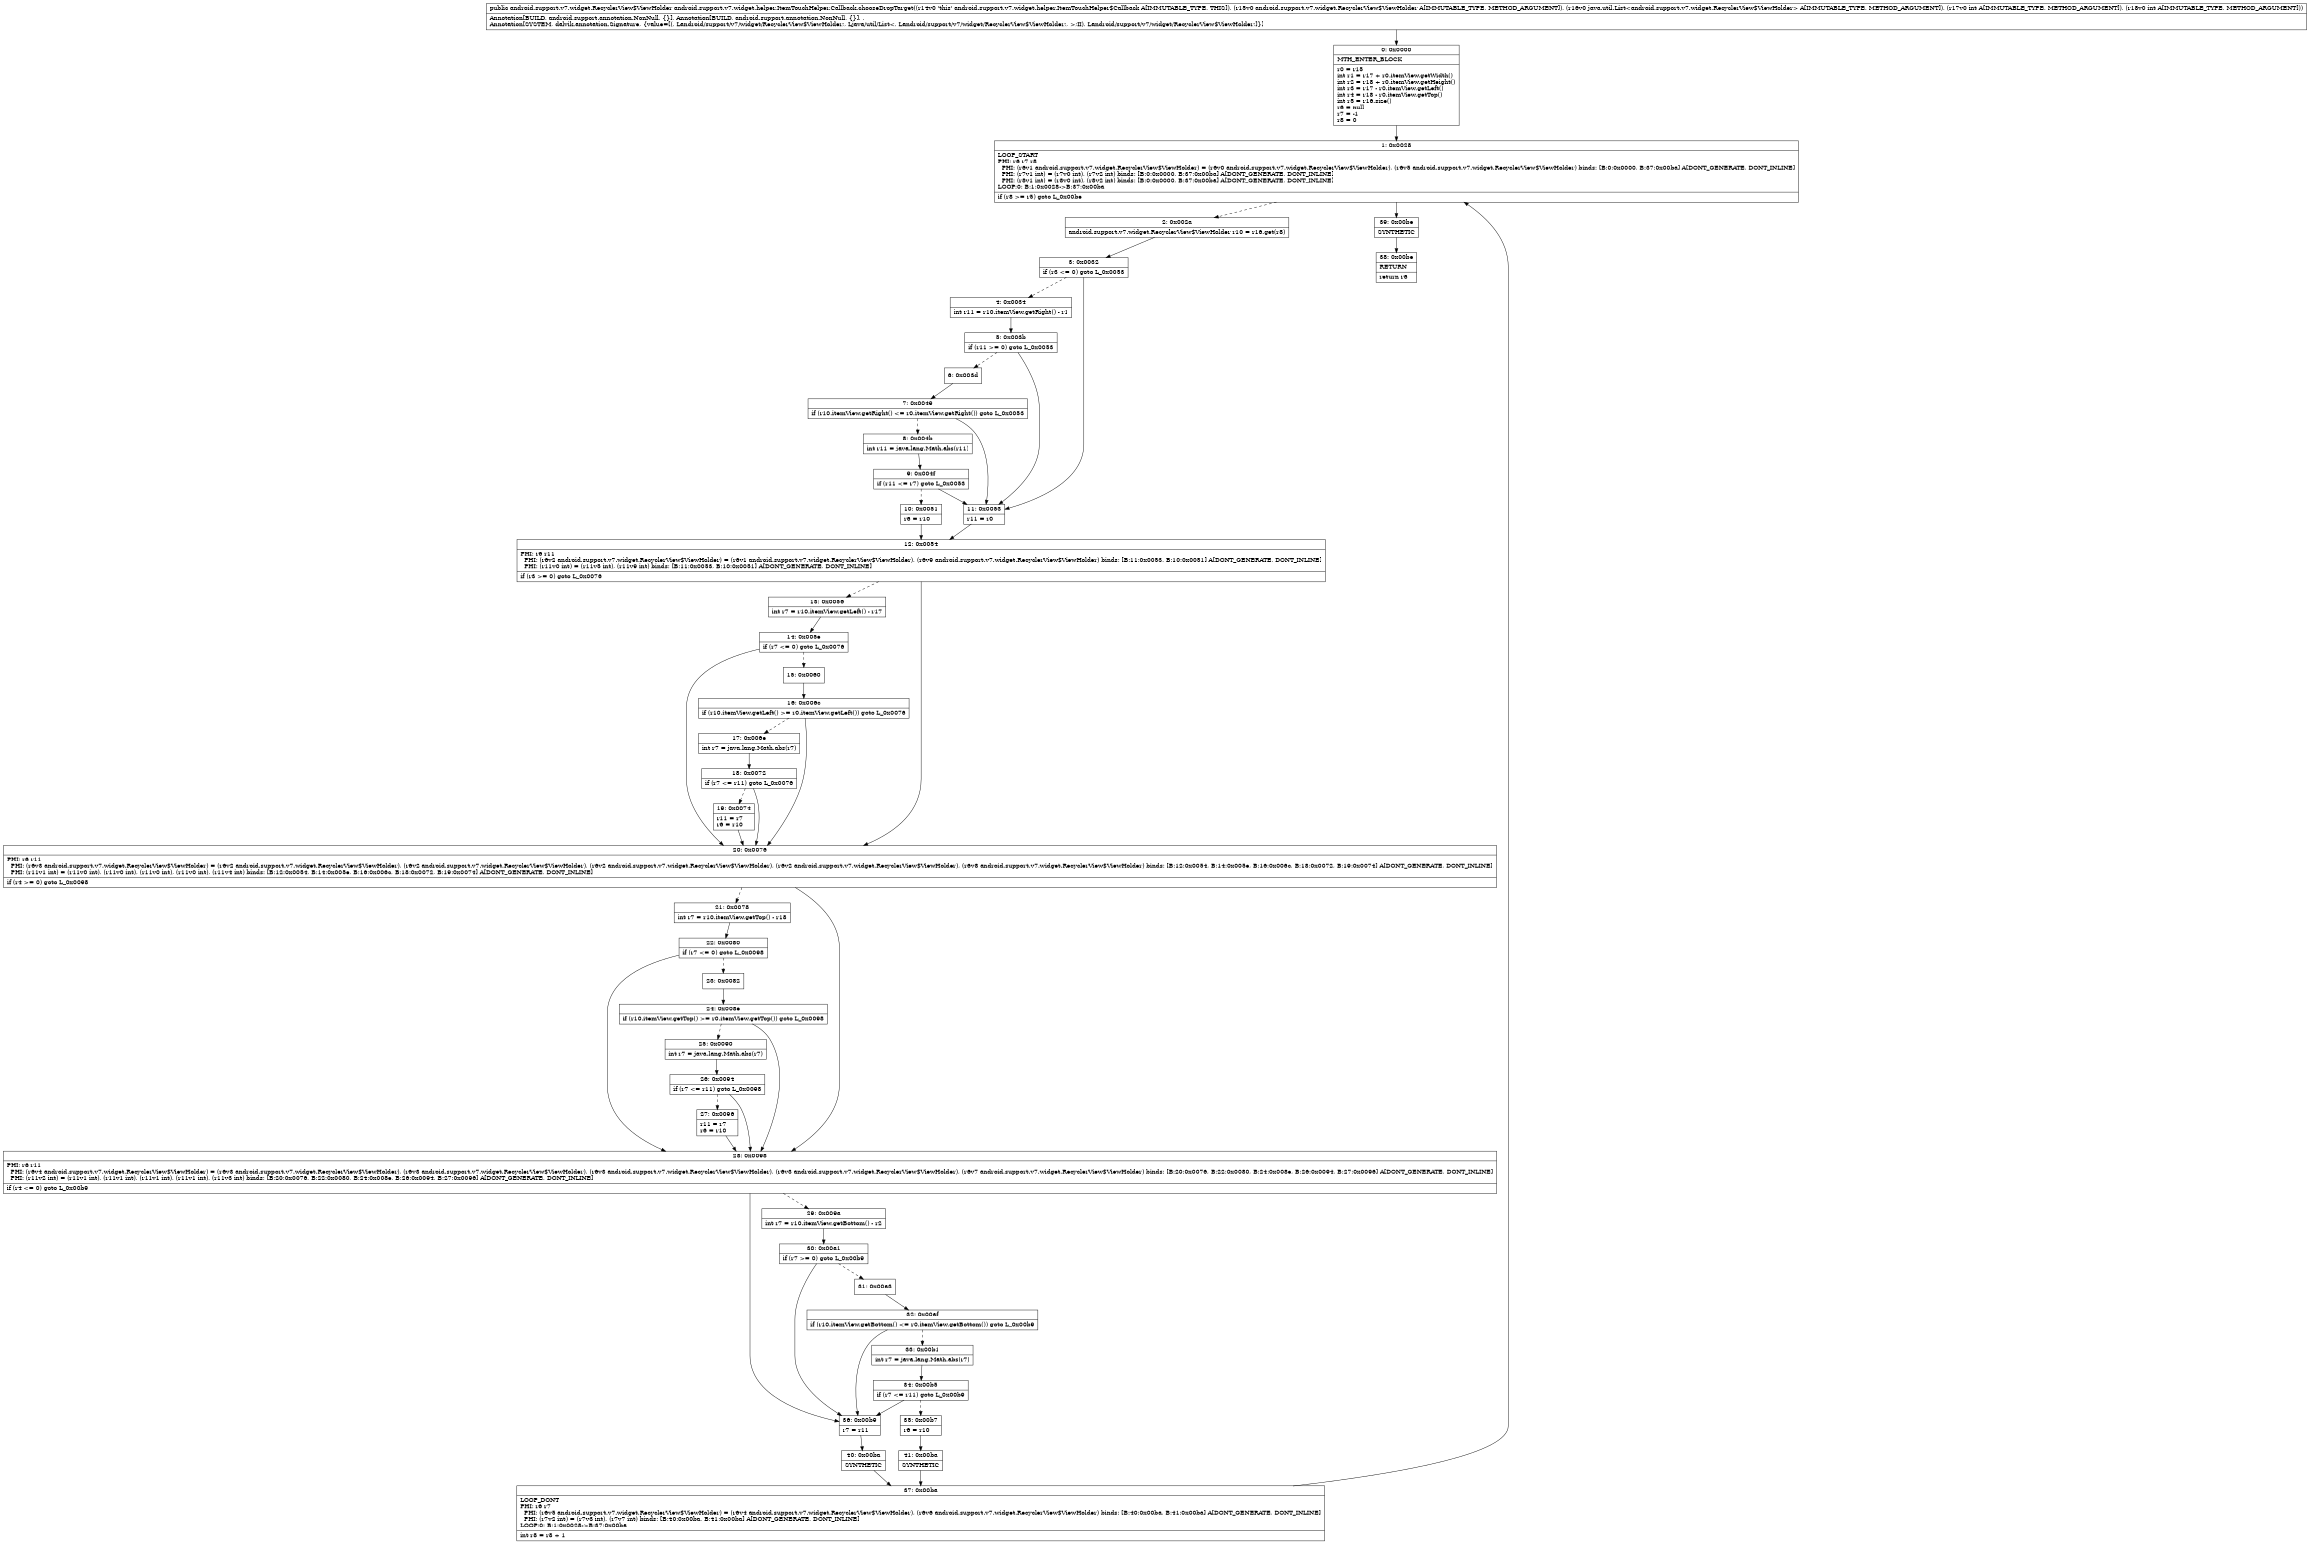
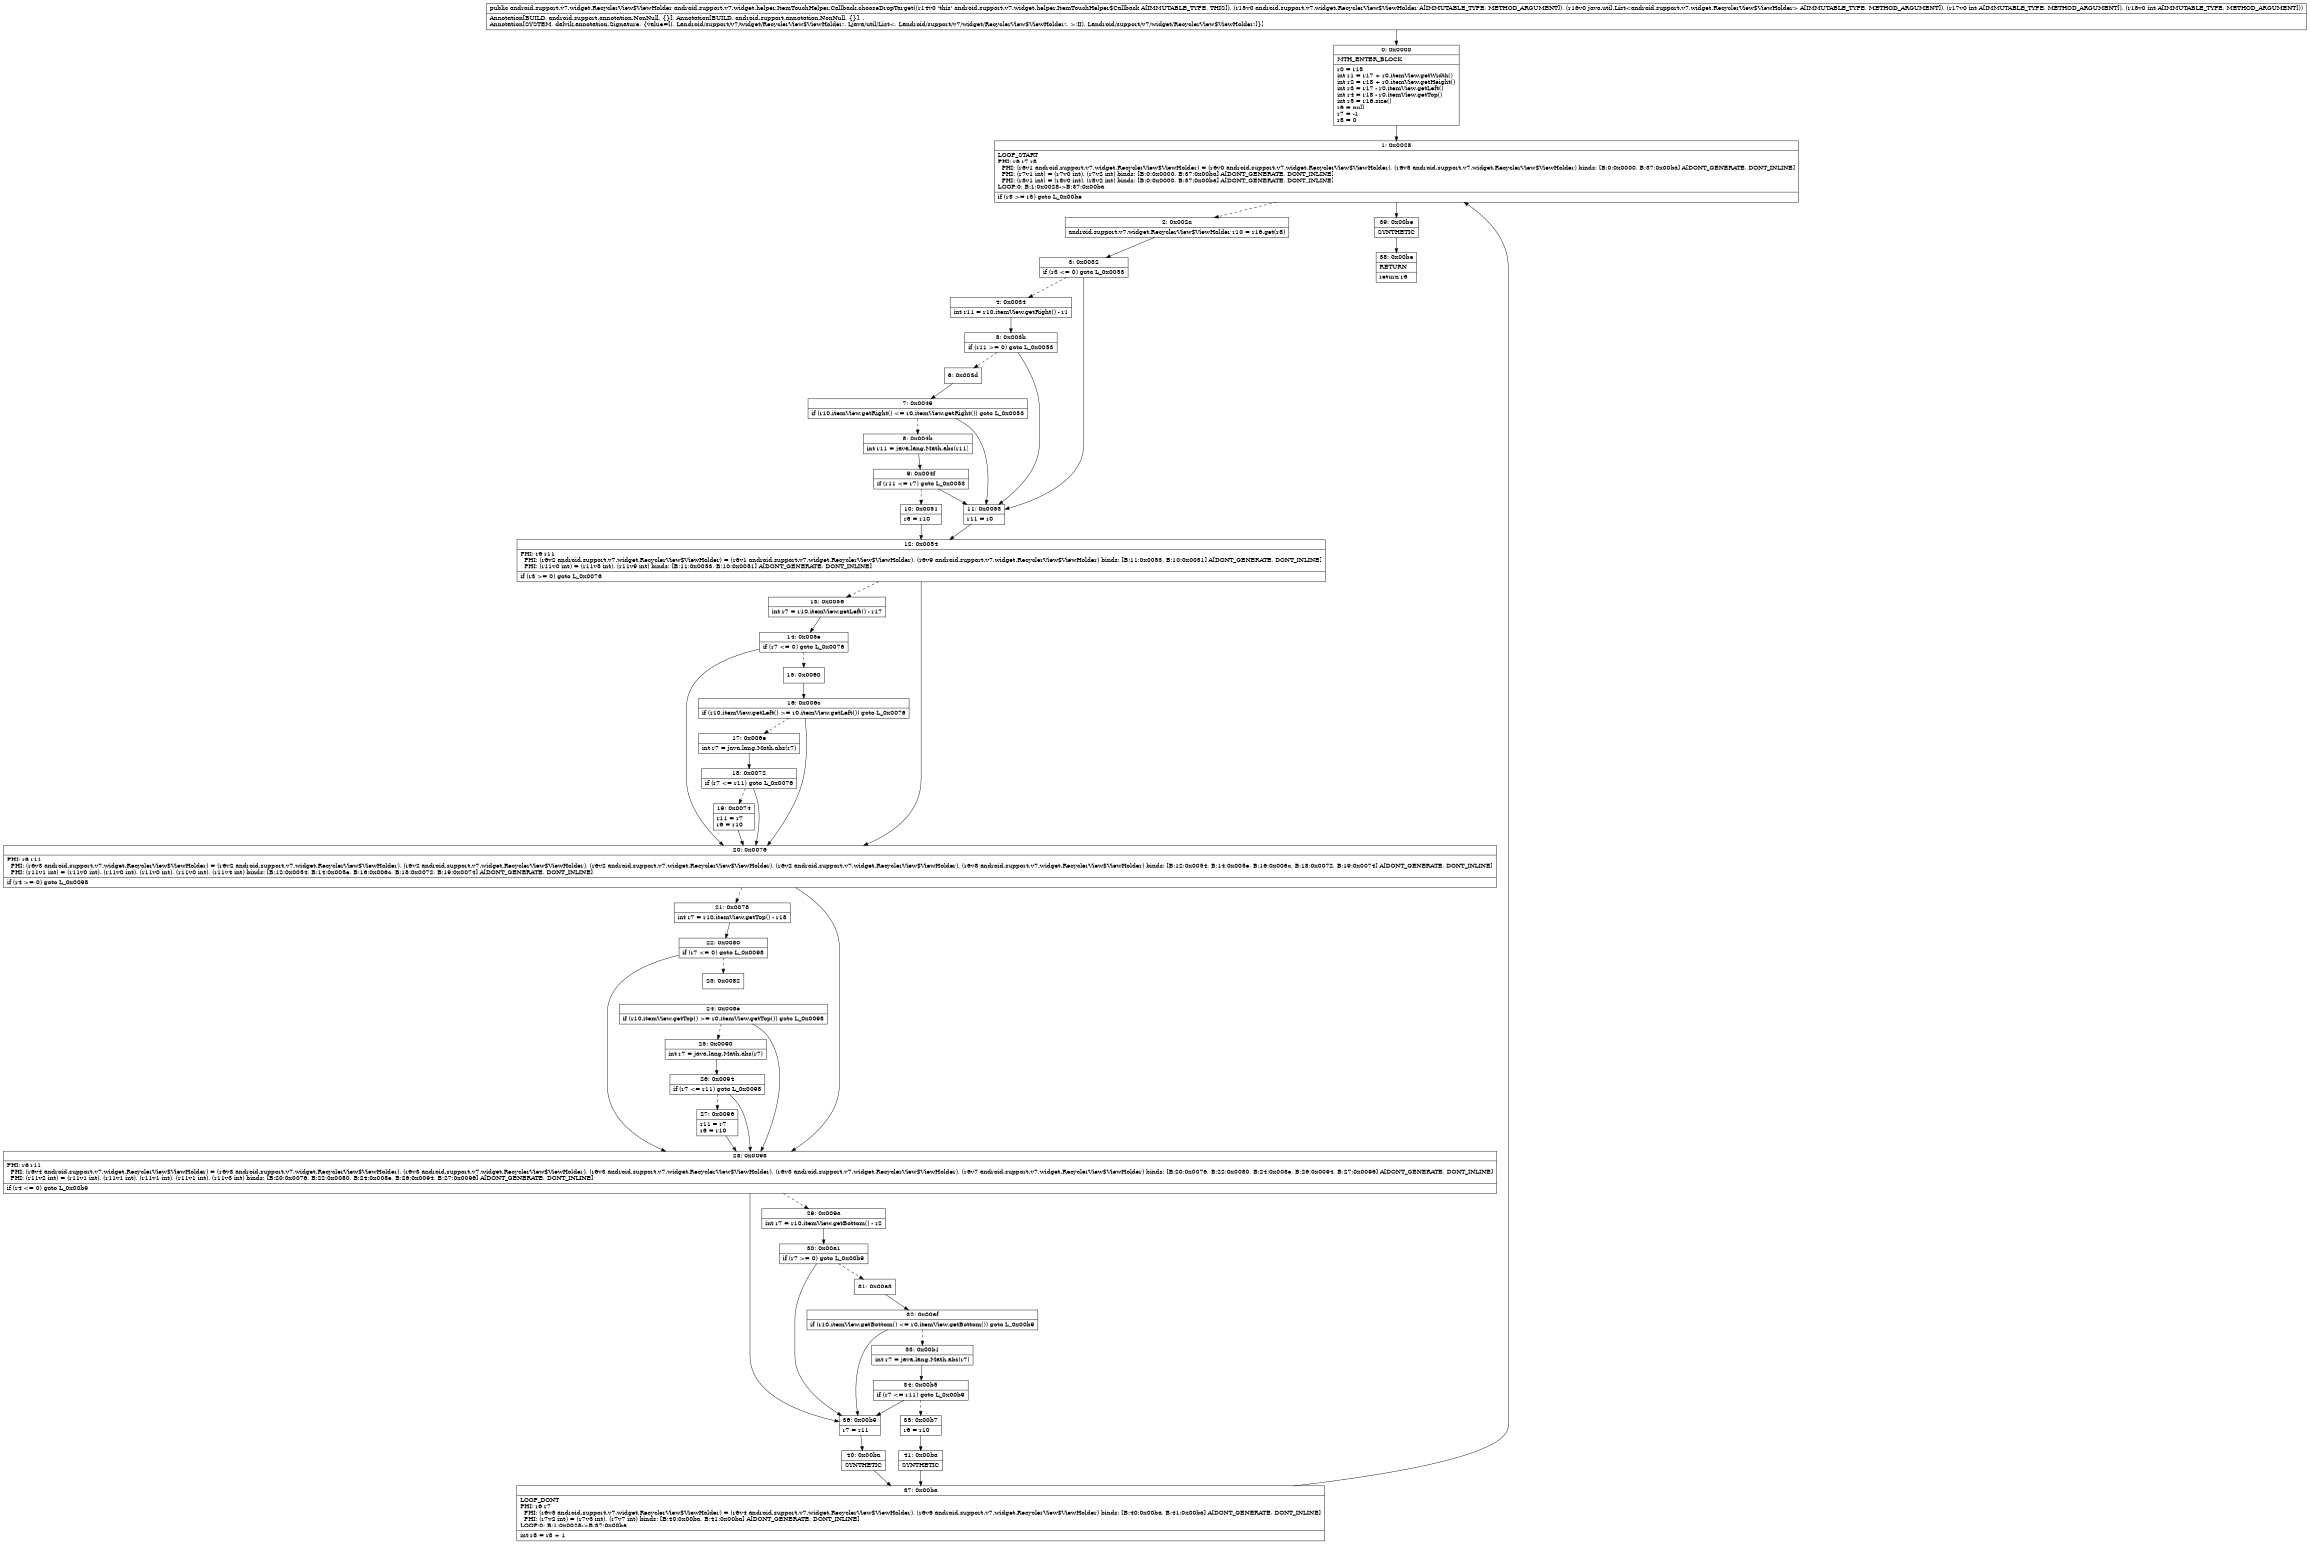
  digraph {
    node [shape=record]
    n1 [label="{0\:\ 0x0000|MTH_ENTER_BLOCK\l|r0 = r15\lint r1 = r17 + r0.itemView.getWidth()\lint r2 = r18 + r0.itemView.getHeight()\lint r3 = r17 \- r0.itemView.getLeft()\lint r4 = r18 \- r0.itemView.getTop()\lint r5 = r16.size()\lr6 = null\lr7 = \-1\lr8 = 0\l}"]
    n2 [label="{1\:\ 0x0028|LOOP_START\lPHI: r6 r7 r8 \l  PHI: (r6v1 android.support.v7.widget.RecyclerView$ViewHolder) = (r6v0 android.support.v7.widget.RecyclerView$ViewHolder), (r6v5 android.support.v7.widget.RecyclerView$ViewHolder) binds: [B:0:0x0000, B:37:0x00ba] A[DONT_GENERATE, DONT_INLINE]\l  PHI: (r7v1 int) = (r7v0 int), (r7v2 int) binds: [B:0:0x0000, B:37:0x00ba] A[DONT_GENERATE, DONT_INLINE]\l  PHI: (r8v1 int) = (r8v0 int), (r8v2 int) binds: [B:0:0x0000, B:37:0x00ba] A[DONT_GENERATE, DONT_INLINE]\lLOOP:0: B:1:0x0028\-\>B:37:0x00ba\l|if (r8 \>= r5) goto L_0x00be\l}"]
    n3 [label="{2\:\ 0x002a|android.support.v7.widget.RecyclerView$ViewHolder r10 = r16.get(r8)\l}"]
    n4 [label="{39\:\ 0x00be|SYNTHETIC\l}"]
    n5 [label="{3\:\ 0x0032|if (r3 \<= 0) goto L_0x0053\l}"]
    n6 [label="{38\:\ 0x00be|RETURN\l|return r6\l}"]
    n7 [label="{4\:\ 0x0034|int r11 = r10.itemView.getRight() \- r1\l}"]
    n8 [label="{11\:\ 0x0053|r11 = r0\l}"]
    n9 [label="{5\:\ 0x003b|if (r11 \>= 0) goto L_0x0053\l}"]
    n10 [label="{12\:\ 0x0054|PHI: r6 r11 \l  PHI: (r6v2 android.support.v7.widget.RecyclerView$ViewHolder) = (r6v1 android.support.v7.widget.RecyclerView$ViewHolder), (r6v9 android.support.v7.widget.RecyclerView$ViewHolder) binds: [B:11:0x0053, B:10:0x0051] A[DONT_GENERATE, DONT_INLINE]\l  PHI: (r11v0 int) = (r11v5 int), (r11v9 int) binds: [B:11:0x0053, B:10:0x0051] A[DONT_GENERATE, DONT_INLINE]\l|if (r3 \>= 0) goto L_0x0076\l}"]
    n11 [label="{6\:\ 0x003d}"]
    n12 [label="{7\:\ 0x0049|if (r10.itemView.getRight() \<= r0.itemView.getRight()) goto L_0x0053\l}"]
    n13 [label="{8\:\ 0x004b|int r11 = java.lang.Math.abs(r11)\l}"]
    n14 [label="{9\:\ 0x004f|if (r11 \<= r7) goto L_0x0053\l}"]
    n15 [label="{10\:\ 0x0051|r6 = r10\l}"]
    n16 [label="{13\:\ 0x0056|int r7 = r10.itemView.getLeft() \- r17\l}"]
    n17 [label="{20\:\ 0x0076|PHI: r6 r11 \l  PHI: (r6v3 android.support.v7.widget.RecyclerView$ViewHolder) = (r6v2 android.support.v7.widget.RecyclerView$ViewHolder), (r6v2 android.support.v7.widget.RecyclerView$ViewHolder), (r6v2 android.support.v7.widget.RecyclerView$ViewHolder), (r6v2 android.support.v7.widget.RecyclerView$ViewHolder), (r6v8 android.support.v7.widget.RecyclerView$ViewHolder) binds: [B:12:0x0054, B:14:0x005e, B:16:0x006c, B:18:0x0072, B:19:0x0074] A[DONT_GENERATE, DONT_INLINE]\l  PHI: (r11v1 int) = (r11v0 int), (r11v0 int), (r11v0 int), (r11v0 int), (r11v4 int) binds: [B:12:0x0054, B:14:0x005e, B:16:0x006c, B:18:0x0072, B:19:0x0074] A[DONT_GENERATE, DONT_INLINE]\l|if (r4 \>= 0) goto L_0x0098\l}"]
    n18 [label="{14\:\ 0x005e|if (r7 \<= 0) goto L_0x0076\l}"]
    n19 [label="{21\:\ 0x0078|int r7 = r10.itemView.getTop() \- r18\l}"]
    n20 [label="{28\:\ 0x0098|PHI: r6 r11 \l  PHI: (r6v4 android.support.v7.widget.RecyclerView$ViewHolder) = (r6v3 android.support.v7.widget.RecyclerView$ViewHolder), (r6v3 android.support.v7.widget.RecyclerView$ViewHolder), (r6v3 android.support.v7.widget.RecyclerView$ViewHolder), (r6v3 android.support.v7.widget.RecyclerView$ViewHolder), (r6v7 android.support.v7.widget.RecyclerView$ViewHolder) binds: [B:20:0x0076, B:22:0x0080, B:24:0x008e, B:26:0x0094, B:27:0x0096] A[DONT_GENERATE, DONT_INLINE]\l  PHI: (r11v2 int) = (r11v1 int), (r11v1 int), (r11v1 int), (r11v1 int), (r11v3 int) binds: [B:20:0x0076, B:22:0x0080, B:24:0x008e, B:26:0x0094, B:27:0x0096] A[DONT_GENERATE, DONT_INLINE]\l|if (r4 \<= 0) goto L_0x00b9\l}"]
    n21 [label="{15\:\ 0x0060}"]
    n22 [label="{16\:\ 0x006c|if (r10.itemView.getLeft() \>= r0.itemView.getLeft()) goto L_0x0076\l}"]
    n23 [label="{17\:\ 0x006e|int r7 = java.lang.Math.abs(r7)\l}"]
    n24 [label="{18\:\ 0x0072|if (r7 \<= r11) goto L_0x0076\l}"]
    n25 [label="{19\:\ 0x0074|r11 = r7\lr6 = r10\l}"]
    n26 [label="{22\:\ 0x0080|if (r7 \<= 0) goto L_0x0098\l}"]
    n27 [label="{29\:\ 0x009a|int r7 = r10.itemView.getBottom() \- r2\l}"]
    n28 [label="{36\:\ 0x00b9|r7 = r11\l}"]
    n29 [label="{23\:\ 0x0082}"]
    n30 [label="{24\:\ 0x008e|if (r10.itemView.getTop() \>= r0.itemView.getTop()) goto L_0x0098\l}"]
    n31 [label="{25\:\ 0x0090|int r7 = java.lang.Math.abs(r7)\l}"]
    n32 [label="{26\:\ 0x0094|if (r7 \<= r11) goto L_0x0098\l}"]
    n33 [label="{27\:\ 0x0096|r11 = r7\lr6 = r10\l}"]
    n34 [label="{30\:\ 0x00a1|if (r7 \>= 0) goto L_0x00b9\l}"]
    n35 [label="{40\:\ 0x00ba|SYNTHETIC\l}"]
    n36 [label="{31\:\ 0x00a3}"]
    n37 [label="{32\:\ 0x00af|if (r10.itemView.getBottom() \<= r0.itemView.getBottom()) goto L_0x00b9\l}"]
    n38 [label="{33\:\ 0x00b1|int r7 = java.lang.Math.abs(r7)\l}"]
    n39 [label="{34\:\ 0x00b5|if (r7 \<= r11) goto L_0x00b9\l}"]
    n40 [label="{35\:\ 0x00b7|r6 = r10\l}"]
    n41 [label="{41\:\ 0x00ba|SYNTHETIC\l}"]
    n42 [label="{37\:\ 0x00ba|LOOP_DONT\lPHI: r6 r7 \l  PHI: (r6v5 android.support.v7.widget.RecyclerView$ViewHolder) = (r6v4 android.support.v7.widget.RecyclerView$ViewHolder), (r6v6 android.support.v7.widget.RecyclerView$ViewHolder) binds: [B:40:0x00ba, B:41:0x00ba] A[DONT_GENERATE, DONT_INLINE]\l  PHI: (r7v2 int) = (r7v3 int), (r7v7 int) binds: [B:40:0x00ba, B:41:0x00ba] A[DONT_GENERATE, DONT_INLINE]\lLOOP:0: B:1:0x0028\-\>B:37:0x00ba\l|int r8 = r8 + 1\l}"]
    n43 [label="{public android.support.v7.widget.RecyclerView$ViewHolder android.support.v7.widget.helper.ItemTouchHelper.Callback.chooseDropTarget((r14v0 'this' android.support.v7.widget.helper.ItemTouchHelper$Callback A[IMMUTABLE_TYPE, THIS]), (r15v0 android.support.v7.widget.RecyclerView$ViewHolder A[IMMUTABLE_TYPE, METHOD_ARGUMENT]), (r16v0 java.util.List\<android.support.v7.widget.RecyclerView$ViewHolder\> A[IMMUTABLE_TYPE, METHOD_ARGUMENT]), (r17v0 int A[IMMUTABLE_TYPE, METHOD_ARGUMENT]), (r18v0 int A[IMMUTABLE_TYPE, METHOD_ARGUMENT]))  | Annotation[BUILD, android.support.annotation.NonNull, \{\}], Annotation[BUILD, android.support.annotation.NonNull, \{\}], , \lAnnotation[SYSTEM, dalvik.annotation.Signature, \{value=[(, Landroid\/support\/v7\/widget\/RecyclerView$ViewHolder;, Ljava\/util\/List\<, Landroid\/support\/v7\/widget\/RecyclerView$ViewHolder;, \>;II), Landroid\/support\/v7\/widget\/RecyclerView$ViewHolder;]\}]\l}"]
    n1 -> n2
    n2 -> n3 [style=dashed]
    n2 -> n4
    n3 -> n5
    n4 -> n6
    n5 -> n7 [style=dashed]
    n5 -> n8
    n7 -> n9
    n8 -> n10
    n9 -> n8
    n9 -> n11 [style=dashed]
    n10 -> n16 [style=dashed]
    n10 -> n17
    n11 -> n12
    n12 -> n8
    n12 -> n13 [style=dashed]
    n13 -> n14
    n14 -> n8
    n14 -> n15 [style=dashed]
    n15 -> n10
    n16 -> n18
    n17 -> n19 [style=dashed]
    n17 -> n20
    n18 -> n17
    n18 -> n21 [style=dashed]
    n19 -> n26
    n20 -> n27 [style=dashed]
    n20 -> n28
    n21 -> n22
    n22 -> n17
    n22 -> n23 [style=dashed]
    n23 -> n24
    n24 -> n17
    n24 -> n25 [style=dashed]
    n25 -> n17
    n26 -> n20
    n26 -> n29 [style=dashed]
    n27 -> n34
    n28 -> n35
-   n29 -> n30
    n30 -> n20
    n30 -> n31 [style=dashed]
    n31 -> n32
    n32 -> n20
    n32 -> n33 [style=dashed]
    n33 -> n20
    n34 -> n28
    n34 -> n36 [style=dashed]
    n35 -> n42
    n36 -> n37
    n37 -> n28
    n37 -> n38 [style=dashed]
    n38 -> n39
    n39 -> n28
    n39 -> n40 [style=dashed]
    n40 -> n41
    n41 -> n42
    n42 -> n2
    n43 -> n1
  }
